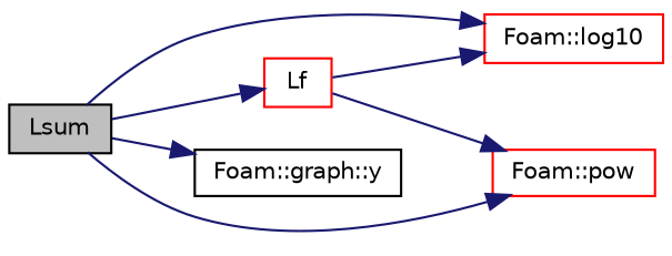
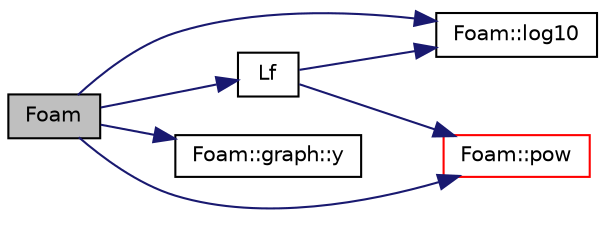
  digraph {
    rankdir=LR
    node [color=black fontname=Helvetica fontsize=10 shape=record]
    edge [color=midnightblue fontname=Helvetica fontsize=10 labelfontname=Helvetica labelfontsize=10 style=solid]
-   n1 [fillcolor=grey75 fontcolor=black height=0.2 label=Lsum style=filled width=0.4]
-   n2 [color=red height=0.2 label=Lf width=0.4]
-   n3 [color=red height=0.2 label="Foam::log10" width=0.4]
+   n1 [fillcolor=grey75 fontcolor=black height=0.2 label=Foam style=filled width=0.4]
+   n2 [height=0.2 label=Lf width=0.4]
+   n3 [height=0.2 label="Foam::log10" width=0.4]
    n4 [height=0.2 label="Foam::graph::y" width=0.4]
    n5 [color=red height=0.2 label="Foam::pow" width=0.4]
    n1 -> n2
    n1 -> n3
    n1 -> n4
    n1 -> n5
    n2 -> n3
    n2 -> n5
  }
